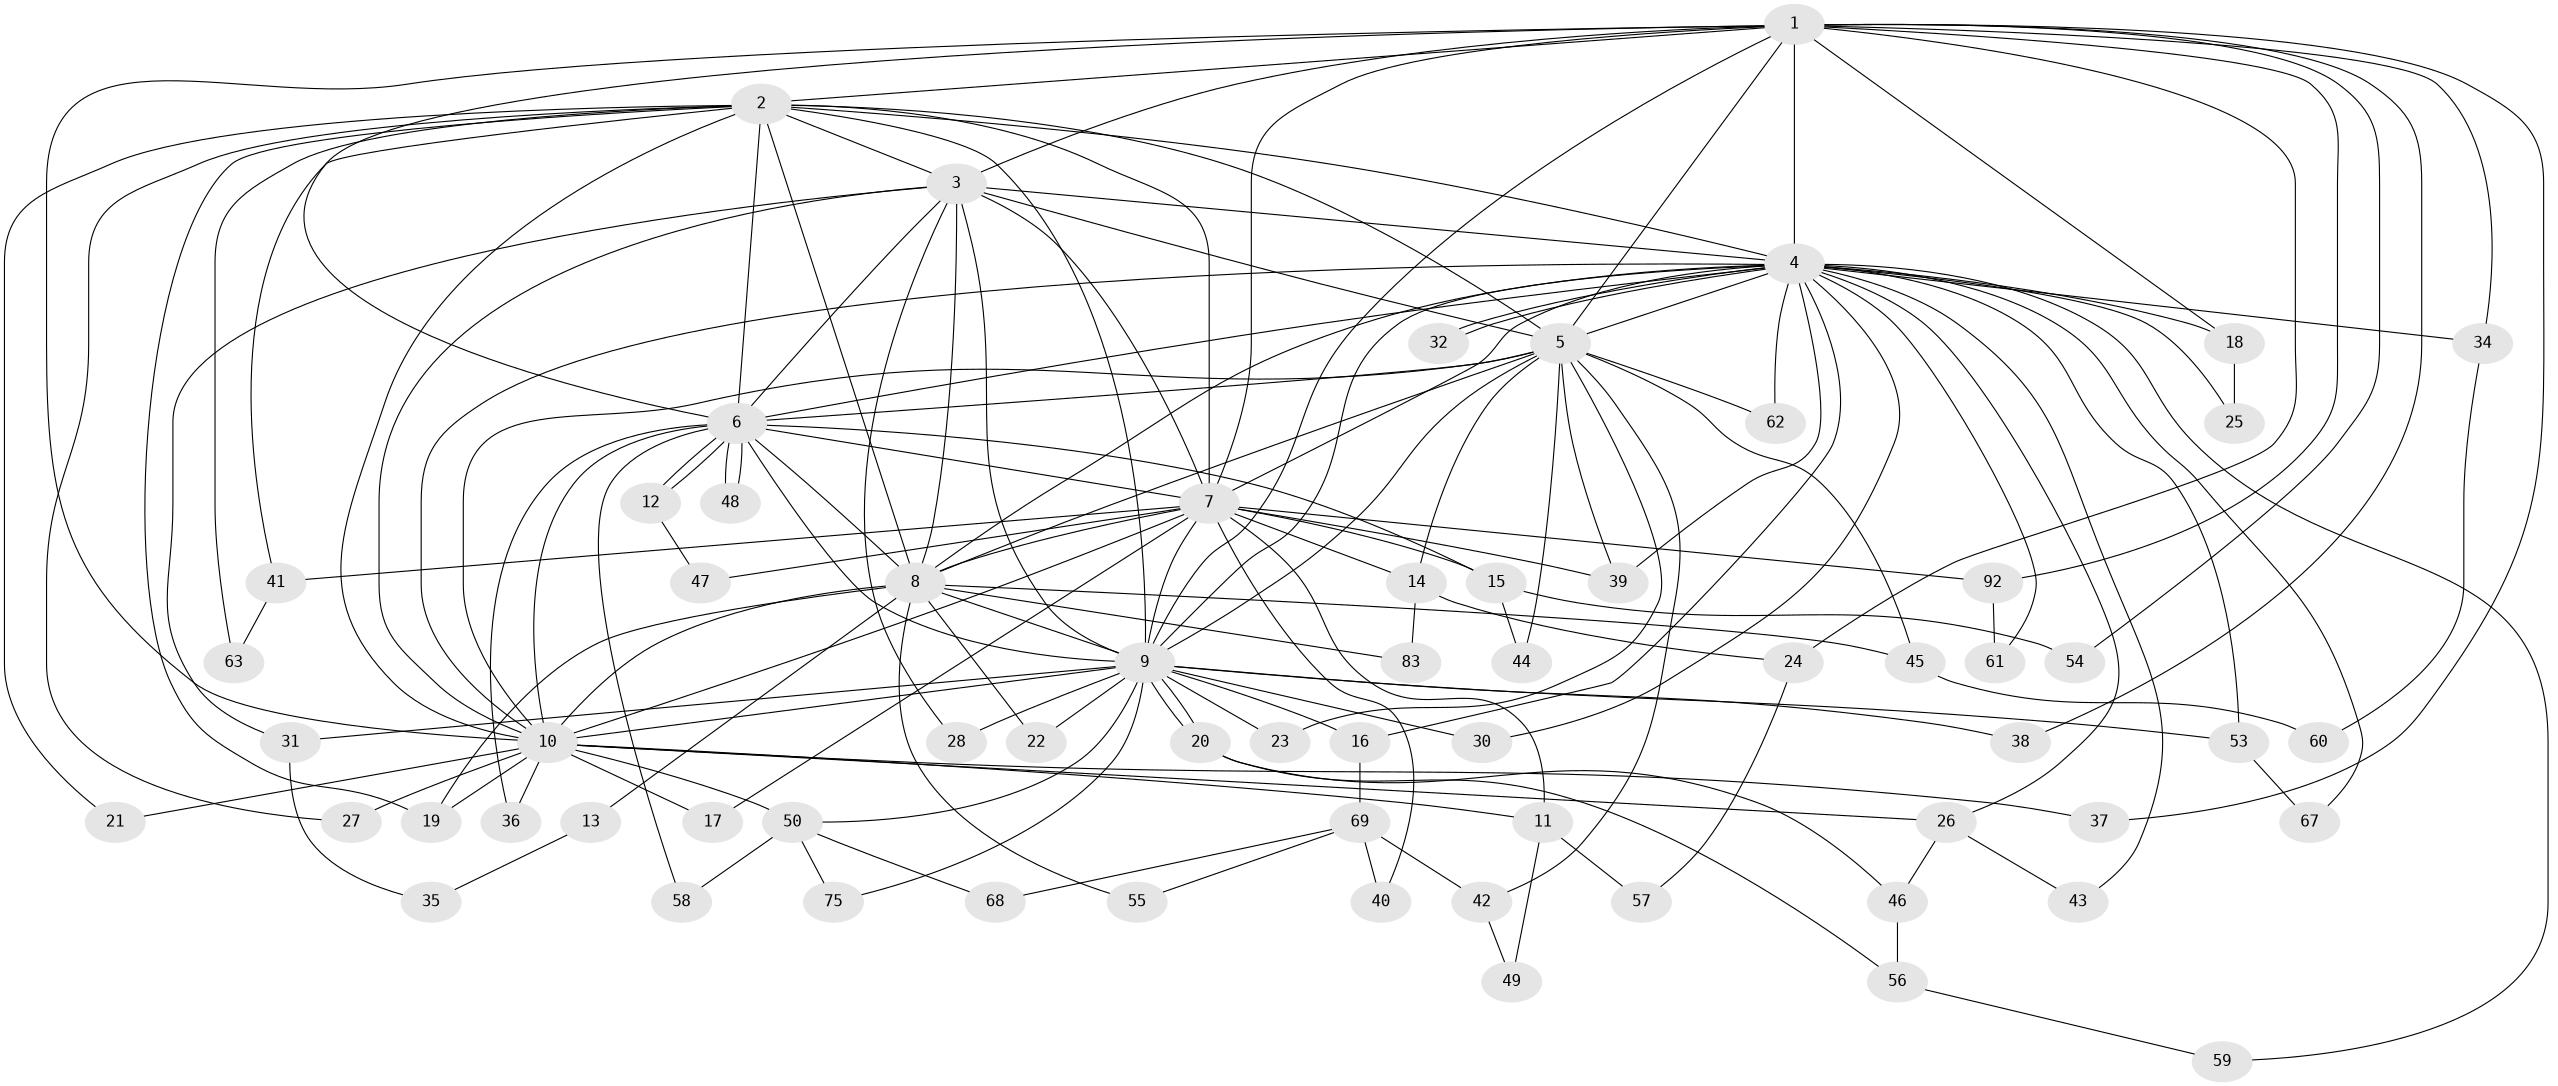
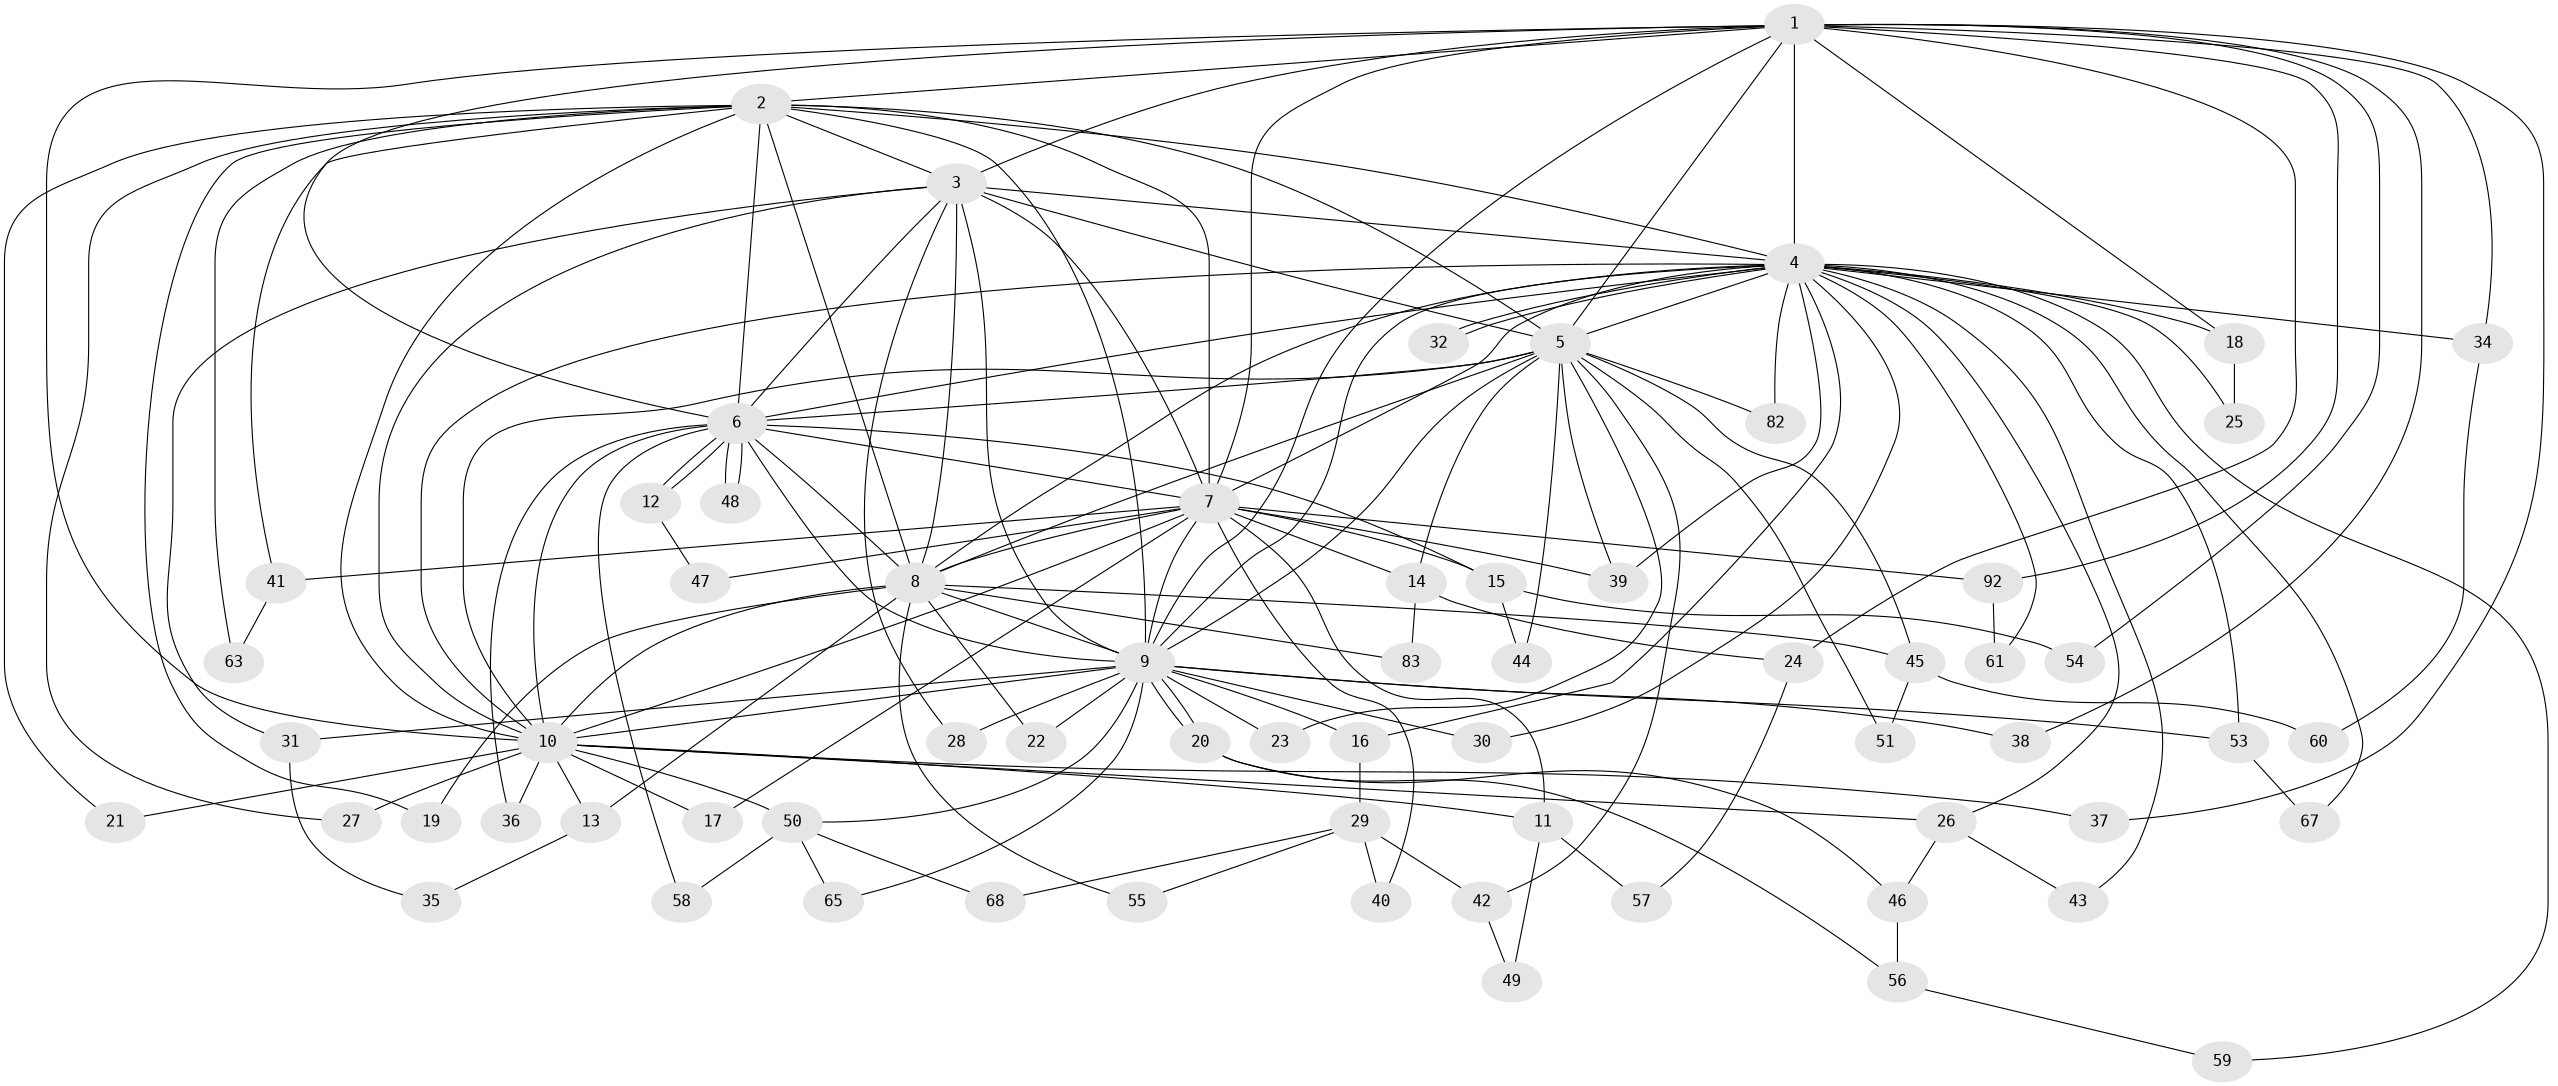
  graph {
    fontname="DejaVu Sans Mono"
    node [color=gray90 fontname="DejaVu Sans Mono" style=filled]
    edge [fontname="DejaVu Sans Mono"]
    1
    2
    3
    4
    5
    6
    7
    9
    10
    18
    24
    34
    37
    38
    n15 [label=92]
    54
    8
    19
    21
    27
    41
    63
    28
    31
    16
    25
    26
    30
    32
    39
    43
    53
    59
    61
-   62
+   62 [label=82]
    67
    14
    23
    42
    44
    45
+   51
    12
    15
    36
    48
    58
    11
    17
    40
    47
    13
    22
    n54 [label=83]
    55
    20
    50
-   65 [label=75]
+   65
    57
    60
    35
-   29 [label=69]
+   29
    46
    49
    n65 [label=68]
    56
    1 -- 2
    1 -- 3
    1 -- 4
    1 -- 5
    1 -- 6
    1 -- 7
    1 -- 9
    1 -- 10
    1 -- 18
    1 -- 24
    1 -- 34
    1 -- 37
    1 -- 38
    1 -- n15
    1 -- 54
    2 -- 3
    2 -- 4
    2 -- 5
    2 -- 6
    2 -- 7
    2 -- 9
    2 -- 10
    2 -- 8
    2 -- 19
    2 -- 21
    2 -- 27
    2 -- 41
    2 -- 63
    3 -- 4
    3 -- 5
    3 -- 6
    3 -- 7
    3 -- 9
    3 -- 10
    3 -- 8
    3 -- 28
    3 -- 31
    4 -- 5
    4 -- 6
    4 -- 7
    4 -- 9
    4 -- 10
    4 -- 18
    4 -- 34
    4 -- 8
    4 -- 16
    4 -- 25
    4 -- 26
    4 -- 30
    4 -- 32
    4 -- 32
    4 -- 39
    4 -- 43
    4 -- 53
    4 -- 59
    4 -- 61
    4 -- 62
    4 -- 67
    5 -- 6
    5 -- 9
    5 -- 10
    5 -- 8
    5 -- 39
    5 -- 62
    5 -- 14
    5 -- 23
    5 -- 42
    5 -- 44
    5 -- 45
+   5 -- 51
    6 -- 7
    6 -- 9
    6 -- 10
    6 -- 8
    6 -- 12
    6 -- 12
    6 -- 15
    6 -- 36
    6 -- 48
    6 -- 48
    6 -- 58
    7 -- 9
    7 -- 10
    7 -- n15
    7 -- 8
    7 -- 41
    7 -- 39
    7 -- 14
    7 -- 15
    7 -- 11
    7 -- 17
    7 -- 40
    7 -- 47
    9 -- 10
    9 -- 38
    9 -- 28
    9 -- 31
    9 -- 16
    9 -- 30
    9 -- 53
    9 -- 23
    9 -- 22
    9 -- 20
    9 -- 20
    9 -- 50
    9 -- 65
    10 -- 37
    10 -- 21
    10 -- 27
    10 -- 26
    10 -- 36
    10 -- 11
    10 -- 17
-   10 -- 19
+   10 -- 13
    10 -- 50
    18 -- 25
    24 -- 57
    34 -- 60
    n15 -- 61
    8 -- 9
    8 -- 10
    8 -- 19
    8 -- 45
    8 -- 13
    8 -- 22
    8 -- n54
    8 -- 55
    41 -- 63
    31 -- 35
    16 -- 29
    26 -- 43
    26 -- 46
    53 -- 67
    14 -- 24
    14 -- n54
    42 -- 49
+   45 -- 51
    45 -- 60
    12 -- 47
    15 -- 54
    15 -- 44
    11 -- 57
    11 -- 49
    13 -- 35
    20 -- 46
    20 -- 56
    50 -- 58
    50 -- 65
    50 -- n65
    29 -- 42
    29 -- 40
    29 -- 55
    29 -- n65
    46 -- 56
    56 -- 59
  }
